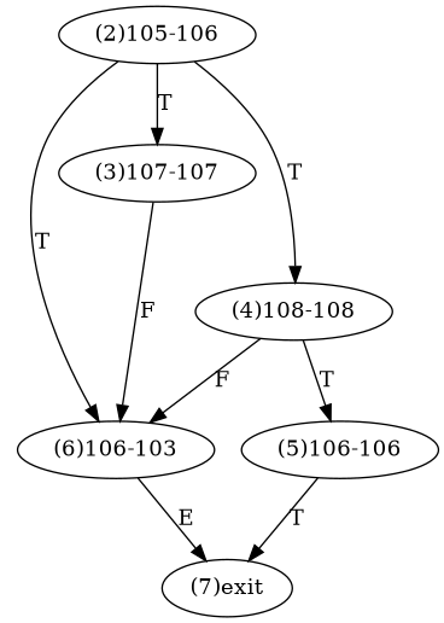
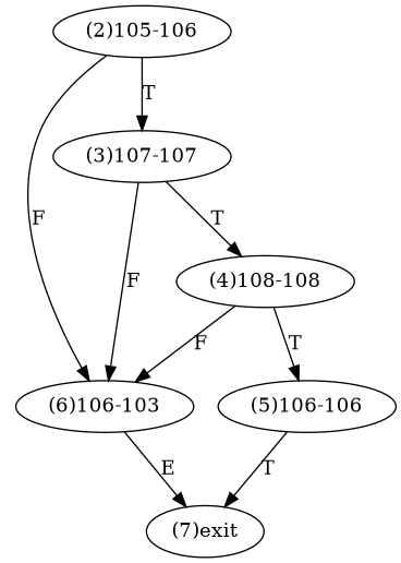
  digraph {
    n1 [label="(2)105-106"]
    n2 [label="(3)107-107"]
    n3 [label="(6)106-103"]
    n4 [label="(4)108-108"]
    n5 [label="(7)exit"]
    n6 [label="(5)106-106"]
    n1 -> n2 [label=T]
-   n1 -> n3 [label=T]
+   n1 -> n3 [label=F]
    n2 -> n3 [label=F]
-   n1 -> n4 [label=T]
+   n2 -> n4 [label=T]
    n3 -> n5 [label=E]
    n4 -> n3 [label=F]
    n4 -> n6 [label=T]
    n6 -> n5 [label=T]
  }
